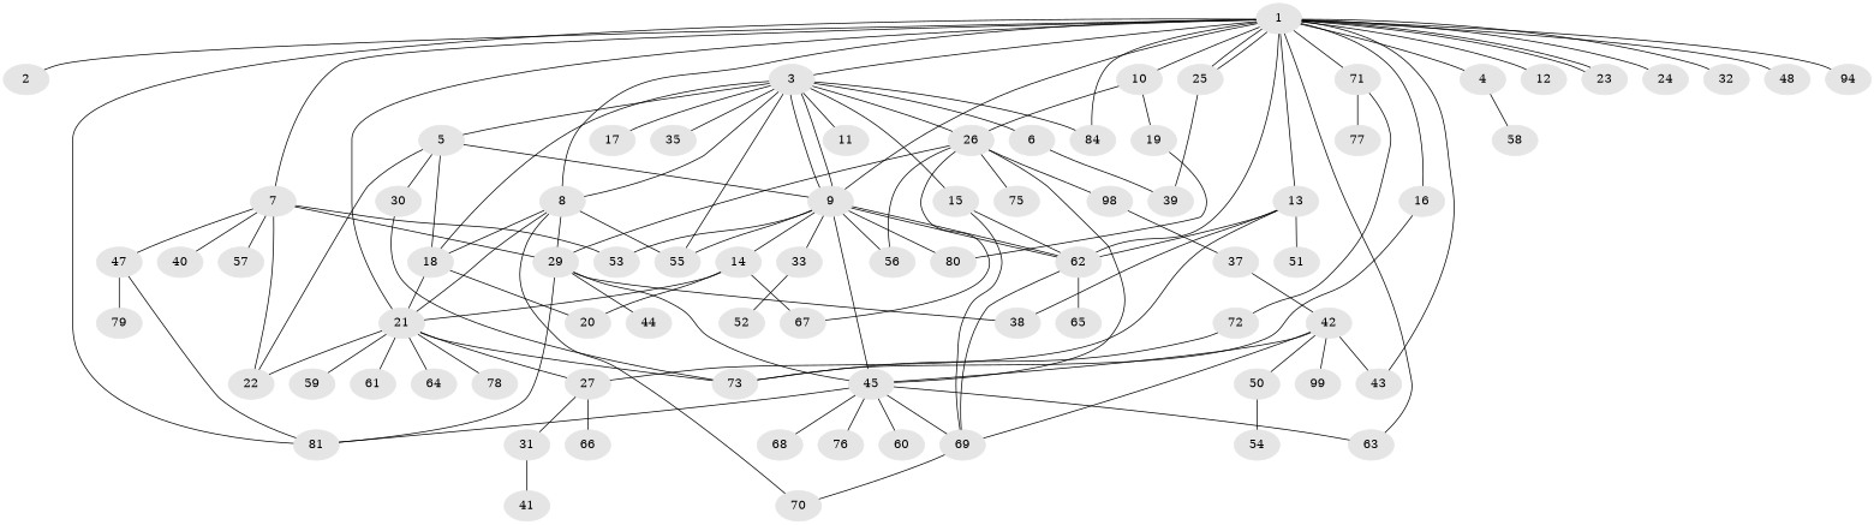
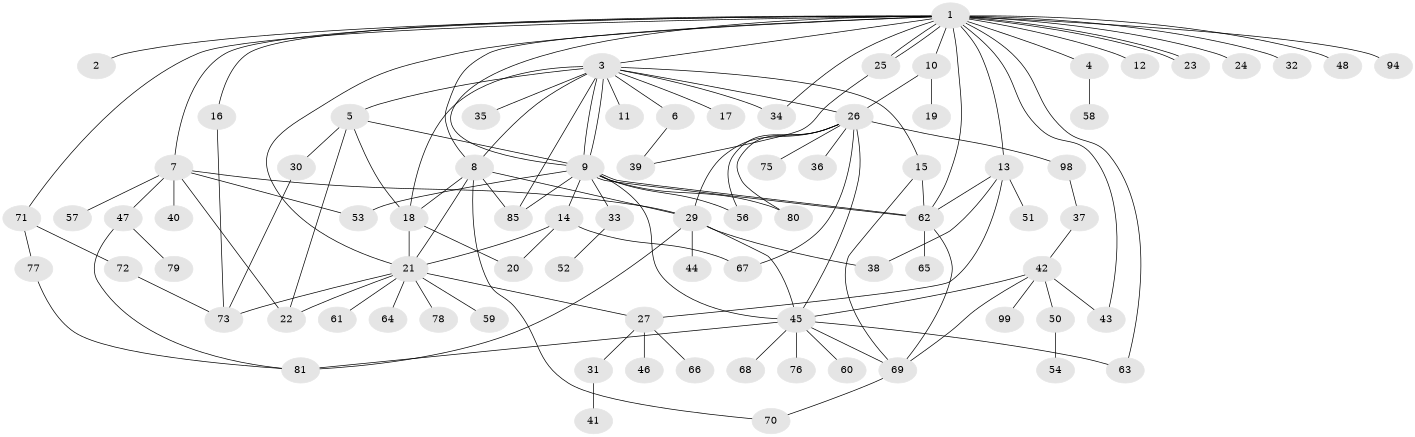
  graph {
    node [color=gray90 style=filled]
    1
    2
    3
    4
    7
    8
    9
    10
    12
    13
    16
    21
    23
    24
    25
    32
-   34 [label=84]
+   34
    43
    48
    62
    63
    71
    n23 [label=94]
    81
    5
    6
    11
    15
    17
    18
    26
    35
-   55
+   55 [label=85]
    58
    22
    29
    40
    47
    53
    57
    70
    14
    33
    45
    56
    80
    19
    27
    38
    51
    73
    59
    61
    64
    78
    39
    69
    65
    72
    77
    30
    20
    67
    n64 [label=98]
+   36
    75
    44
    79
    52
    60
    68
    76
    31
+   46
    66
    37
    41
    42
    n79 [label=99]
    50
    54
    1 -- 2
    1 -- 3
    1 -- 4
    1 -- 7
    1 -- 8
    1 -- 9
    1 -- 10
    1 -- 12
    1 -- 13
    1 -- 16
    1 -- 21
    1 -- 23
    1 -- 23
    1 -- 24
    1 -- 25
    1 -- 25
    1 -- 32
    1 -- 34
    1 -- 43
    1 -- 48
    1 -- 62
    1 -- 63
    1 -- 71
    1 -- n23
-   1 -- 81
+   77 -- 81
    3 -- 8
    3 -- 9
    3 -- 9
    3 -- 34
    3 -- 5
    3 -- 6
    3 -- 11
    3 -- 15
    3 -- 17
    3 -- 18
    3 -- 26
    3 -- 35
    3 -- 55
    4 -- 58
    7 -- 22
    7 -- 29
    7 -- 40
    7 -- 47
    7 -- 53
    7 -- 57
    8 -- 21
    8 -- 18
    8 -- 55
    8 -- 29
    8 -- 70
    9 -- 62
    9 -- 62
    9 -- 55
    9 -- 53
    9 -- 14
    9 -- 33
    9 -- 45
    9 -- 56
    9 -- 80
    10 -- 26
    10 -- 19
    13 -- 62
    13 -- 27
    13 -- 38
    13 -- 51
    16 -- 73
    21 -- 22
    21 -- 27
    21 -- 73
    21 -- 59
    21 -- 61
    21 -- 64
    21 -- 78
    25 -- 39
    62 -- 69
    62 -- 65
    71 -- 72
    71 -- 77
    5 -- 9
    5 -- 18
    5 -- 22
    5 -- 30
    6 -- 39
    15 -- 62
    15 -- 69
    18 -- 21
    18 -- 20
    26 -- 29
    26 -- 45
    26 -- 56
-   19 -- 80
+   26 -- 80
    26 -- 67
    26 -- n64
+   26 -- 36
    26 -- 75
    29 -- 81
    29 -- 45
    29 -- 38
    29 -- 44
    47 -- 81
    47 -- 79
    14 -- 21
    14 -- 20
    14 -- 67
    33 -- 52
    45 -- 63
    45 -- 81
    45 -- 69
    45 -- 60
    45 -- 68
    45 -- 76
    27 -- 31
+   27 -- 46
    27 -- 66
    69 -- 70
    72 -- 73
    30 -- 73
    n64 -- 37
    31 -- 41
    37 -- 42
    42 -- 43
    42 -- 45
    42 -- 69
    42 -- n79
    42 -- 50
    50 -- 54
  }
